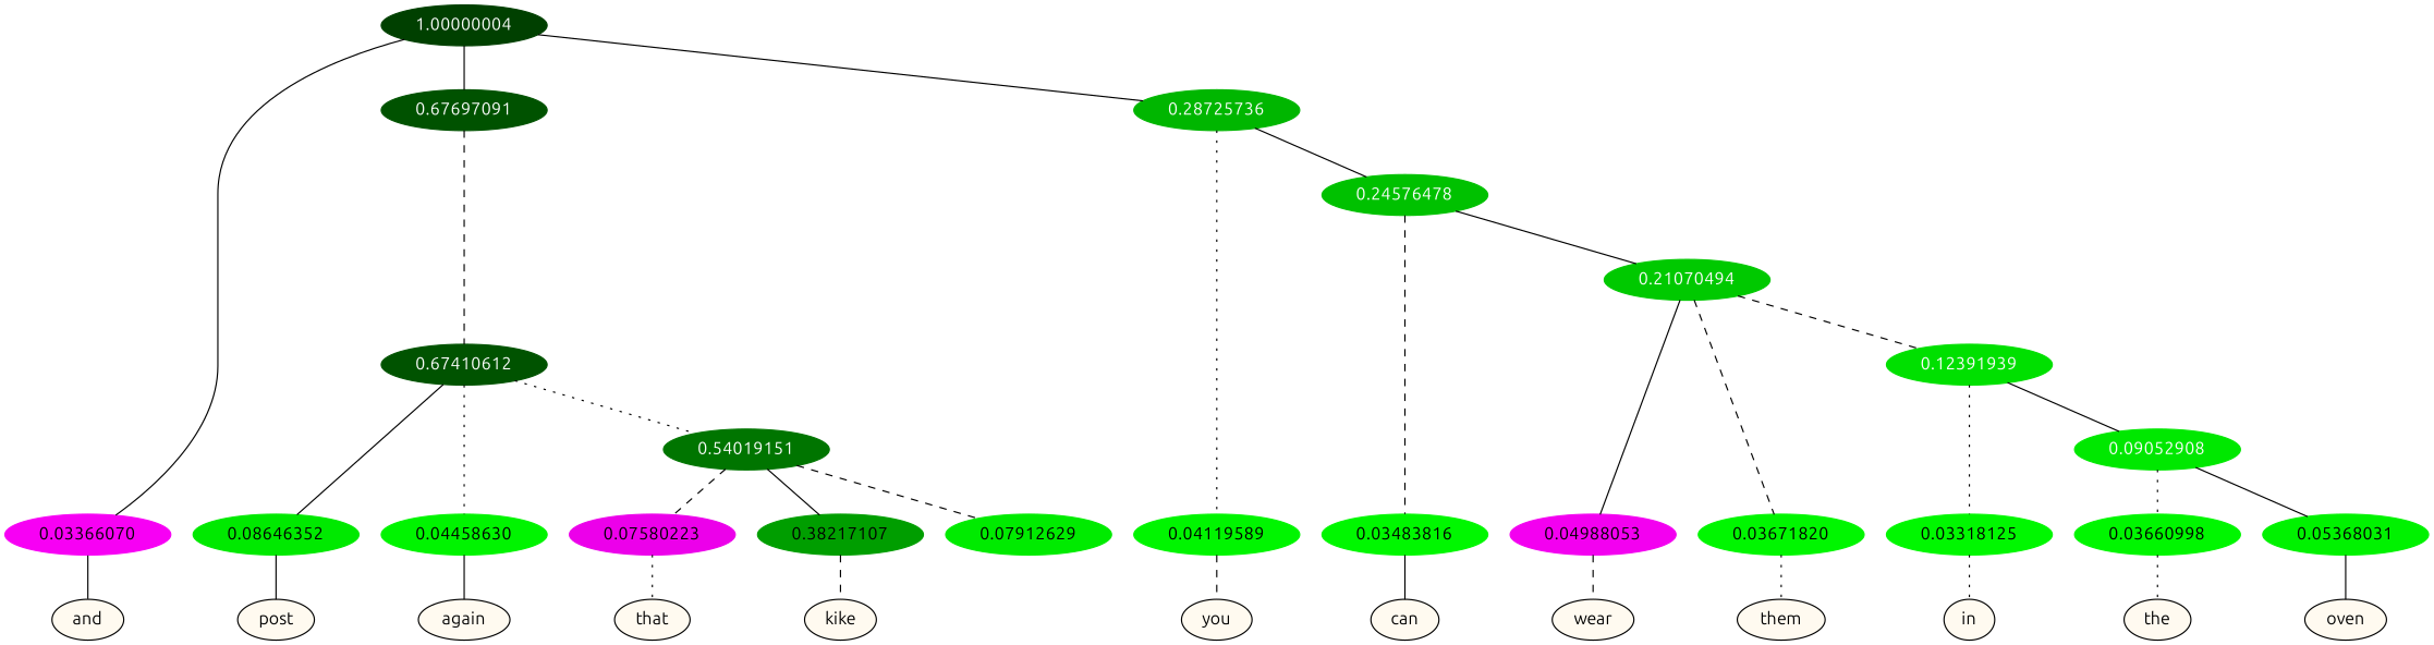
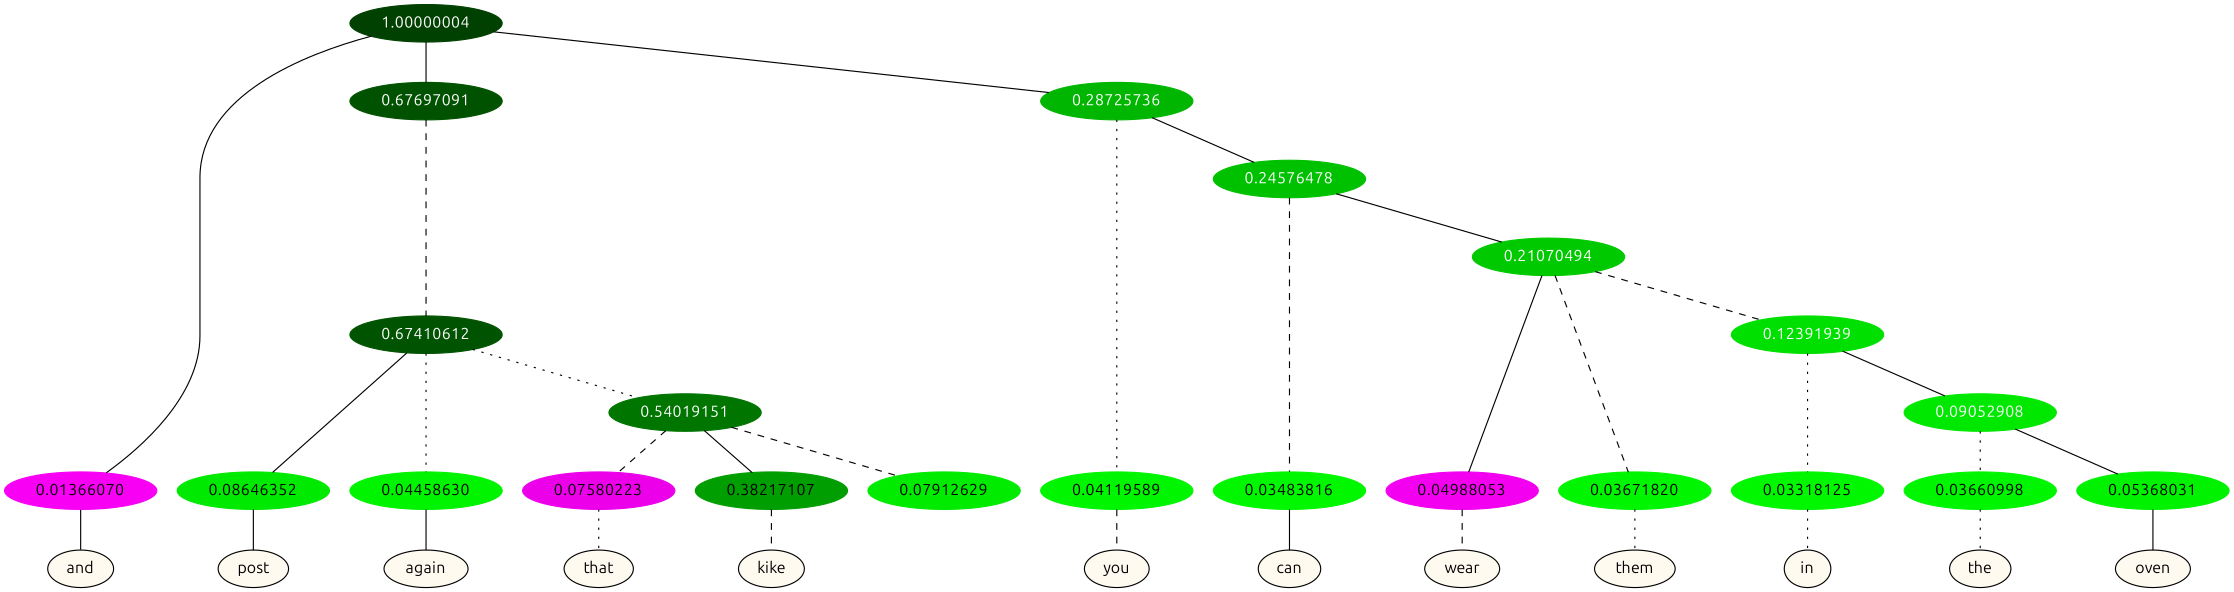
  graph {
    fontname=Ubuntu
    node [color=black fontname=Ubuntu format=png nodesep=0.001 ordering=out overlap_scaling=0.01 ranksep=0.001 style=filled fontcolor=black]
    edge [fontname=Ubuntu style=solid]
    n1 [fillcolor=floralwhite height=0.15 label=post style="filled,solid" width=0.15 fontcolor=""]
    n2 [fillcolor=floralwhite height=0.15 label=that style="filled,solid" width=0.15 fontcolor=""]
    n3 [fillcolor=floralwhite height=0.15 label=kike style="filled,solid" width=0.15 fontcolor=""]
    n4 [fillcolor=floralwhite height=0.15 label=again style="filled,solid" width=0.15 fontcolor=""]
    n5 [fillcolor=floralwhite height=0.15 label=and style="filled,solid" width=0.15 fontcolor=""]
    n6 [fillcolor=floralwhite height=0.15 label=you style="filled,solid" width=0.15 fontcolor=""]
    n7 [fillcolor=floralwhite height=0.15 label=can style="filled,solid" width=0.15 fontcolor=""]
    n8 [fillcolor=floralwhite height=0.15 label=wear style="filled,solid" width=0.15 fontcolor=""]
    n9 [fillcolor=floralwhite height=0.15 label=them style="filled,solid" width=0.15 fontcolor=""]
    n10 [fillcolor=floralwhite height=0.15 label=in style="filled,solid" width=0.15 fontcolor=""]
    n11 [fillcolor=floralwhite height=0.15 label=the style="filled,solid" width=0.15 fontcolor=""]
    n12 [fillcolor=floralwhite height=0.15 label=oven style="filled,solid" width=0.15 fontcolor=""]
    n13 [color="0.334 1.000 0.914" height=0.15 label=0.08646352 width=0.15]
    n14 [color="0.835 1.000 0.924" height=0.15 label=0.07580223 width=0.15]
    n15 [color="0.334 1.000 0.618" height=0.15 label=0.38217107 width=0.15]
    n16 [color="0.334 1.000 0.921" height=0.15 label=0.07912629 width=0.15]
    n17 [color="0.334 1.000 0.955" height=0.15 label=0.04458630 width=0.15]
-   n18 [color="0.835 1.000 0.966" height=0.15 label=0.03366070 width=0.15]
+   n18 [color="0.835 1.000 0.966" height=0.15 label=0.01366070 width=0.15]
    n19 [color="0.334 1.000 0.959" height=0.15 label=0.04119589 width=0.15]
    n20 [color="0.334 1.000 0.965" height=0.15 label=0.03483816 width=0.15]
    n21 [color="0.835 1.000 0.950" height=0.15 label=0.04988053 width=0.15]
    n22 [color="0.334 1.000 0.963" height=0.15 label=0.03671820 width=0.15]
    n23 [color="0.334 1.000 0.967" height=0.15 label=0.03318125 width=0.15]
    n24 [color="0.334 1.000 0.963" height=0.15 label=0.03660998 width=0.15]
    n25 [color="0.334 1.000 0.946" height=0.15 label=0.05368031 width=0.15]
    n26 [color="0.334 1.000 0.250" fontcolor=grey99 height=0.15 label=1.00000004 width=0.15]
    n27 [color="0.334 1.000 0.323" fontcolor=grey99 height=0.15 label=0.67697091 width=0.15]
    n28 [color="0.334 1.000 0.713" fontcolor=grey99 height=0.15 label=0.28725736 width=0.15]
    n29 [color="0.334 1.000 0.326" fontcolor=grey99 height=0.15 label=0.67410612 width=0.15]
    n30 [color="0.334 1.000 0.754" fontcolor=grey99 height=0.15 label=0.24576478 width=0.15]
    n31 [color="0.334 1.000 0.460" fontcolor=grey99 height=0.15 label=0.54019151 width=0.15]
    n32 [color="0.334 1.000 0.789" fontcolor=grey99 height=0.15 label=0.21070494 width=0.15]
    n33 [color="0.334 1.000 0.876" fontcolor=grey99 height=0.15 label=0.12391939 width=0.15]
    n34 [color="0.334 1.000 0.909" fontcolor=grey99 height=0.15 label=0.09052908 width=0.15]
    subgraph sub_1 {
      rank=same
      n1
      n2
      n3
      n4
      n5
      n6
      n7
      n8
      n9
      n10
      n11
      n12
    }
    subgraph sub_2 {
      rank=same
      n13
      n14
      n15
      n16
      n17
      n18
      n19
      n20
      n21
      n22
      n23
      n24
      n25
    }
    n13 -- n1
    n14 -- n2 [style=dotted]
    n15 -- n3 [style=dashed]
    n17 -- n4
    n18 -- n5
    n19 -- n6 [style=dashed]
    n20 -- n7
    n21 -- n8 [style=dashed]
    n22 -- n9 [style=dotted]
    n23 -- n10 [style=dotted]
    n24 -- n11 [style=dotted]
    n25 -- n12
    n26 -- n18
    n26 -- n27
    n26 -- n28
    n27 -- n29 [style=dashed]
    n28 -- n19 [style=dotted]
    n28 -- n30
    n29 -- n13
    n29 -- n17 [style=dotted]
    n29 -- n31 [style=dotted]
    n30 -- n20 [style=dashed]
    n30 -- n32
    n31 -- n14 [style=dashed]
    n31 -- n15
    n31 -- n16 [style=dashed]
    n32 -- n21
    n32 -- n22 [style=dashed]
    n32 -- n33 [style=dashed]
    n33 -- n23 [style=dotted]
    n33 -- n34
    n34 -- n24 [style=dotted]
    n34 -- n25
  }
